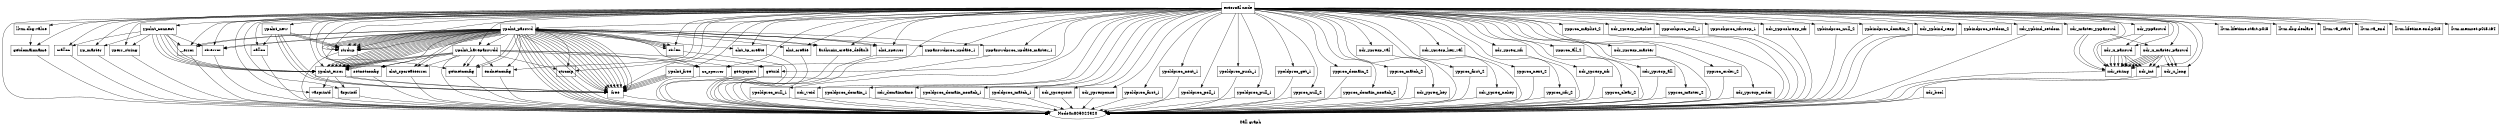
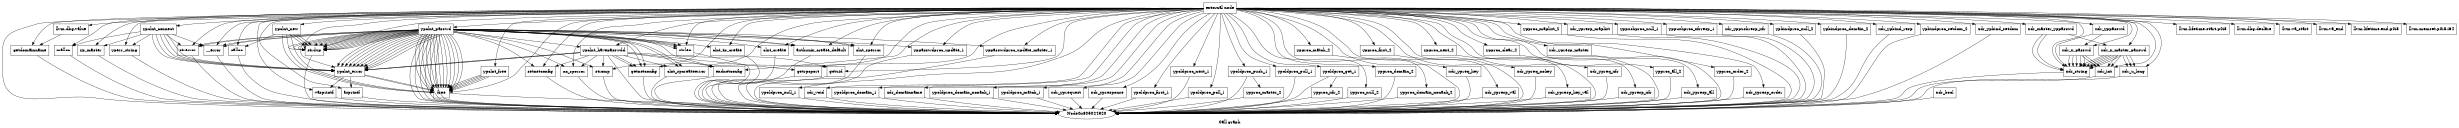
  digraph {
    label="Call graph"
    node [shape=record]
    n1 [label="{external node}"]
    n2 [label="{ypclnt_connect}"]
    n3 [label="{llvm.dbg.value}"]
    n4 [label="{malloc}"]
    n5 [label="{__error}"]
    n6 [label="{strerror}"]
    n7 [label="{getdomainname}"]
    n8 [label="{yp_master}"]
    n9 [label="{yperr_string}"]
    n10 [label="{ypclnt_error}"]
    n11 [label="{llvm.lifetime.start.p0i8}"]
    n12 [label="{llvm.dbg.declare}"]
    n13 [label="{free}"]
    n14 [label="{llvm.va_start}"]
    n15 [label="{vasprintf}"]
    n16 [label="{llvm.va_end}"]
    n17 [label="{asprintf}"]
    n18 [label="{llvm.lifetime.end.p0i8}"]
    n19 [label="{ypclnt_free}"]
    n20 [label="{ypclnt_new}"]
    n21 [label="{calloc}"]
    n22 [label="{strdup}"]
    n23 [label="{ypclnt_havepasswdd}"]
    n24 [label="{getrpcport}"]
    n25 [label="{getuid}"]
    n26 [label="{setnetconfig}"]
    n27 [label="{getnetconfig}"]
    n28 [label="{strcmp}"]
    n29 [label="{nc_sperror}"]
    n30 [label="{clnt_tp_create}"]
    n31 [label="{clnt_spcreateerror}"]
    n32 [label="{endnetconfig}"]
    n33 [label="{ypclnt_passwd}"]
    n34 [label="{llvm.memset.p0i8.i64}"]
    n35 [label="{clnt_create}"]
    n36 [label="{authunix_create_default}"]
    n37 [label="{clnt_sperror}"]
    n38 [label="{strlen}"]
    n39 [label="{ypoldproc_null_1}"]
    n40 [label="{xdr_void}"]
    n41 [label="{ypoldproc_domain_1}"]
    n42 [label="{xdr_domainname}"]
    n43 [label="{ypoldproc_domain_nonack_1}"]
    n44 [label="{ypoldproc_match_1}"]
    n45 [label="{xdr_yprequest}"]
    n46 [label="{xdr_ypresponse}"]
    n47 [label="{ypoldproc_first_1}"]
    n48 [label="{ypoldproc_next_1}"]
    n49 [label="{ypoldproc_poll_1}"]
    n50 [label="{ypoldproc_push_1}"]
    n51 [label="{ypoldproc_pull_1}"]
    n52 [label="{ypoldproc_get_1}"]
    n53 [label="{ypproc_null_2}"]
    n54 [label="{ypproc_domain_2}"]
    n55 [label="{ypproc_domain_nonack_2}"]
    n56 [label="{ypproc_match_2}"]
    n57 [label="{xdr_ypreq_key}"]
    n58 [label="{xdr_ypresp_val}"]
    n59 [label="{ypproc_first_2}"]
    n60 [label="{xdr_ypreq_nokey}"]
    n61 [label="{xdr_ypresp_key_val}"]
    n62 [label="{ypproc_next_2}"]
    n63 [label="{ypproc_xfr_2}"]
    n64 [label="{xdr_ypreq_xfr}"]
    n65 [label="{xdr_ypresp_xfr}"]
    n66 [label="{ypproc_clear_2}"]
    n67 [label="{ypproc_all_2}"]
    n68 [label="{xdr_ypresp_all}"]
    n69 [label="{ypproc_master_2}"]
    n70 [label="{xdr_ypresp_master}"]
    n71 [label="{ypproc_order_2}"]
    n72 [label="{xdr_ypresp_order}"]
    n73 [label="{ypproc_maplist_2}"]
    n74 [label="{xdr_ypresp_maplist}"]
    n75 [label="{yppushproc_null_1}"]
    n76 [label="{yppushproc_xfrresp_1}"]
    n77 [label="{xdr_yppushresp_xfr}"]
    n78 [label="{ypbindproc_null_2}"]
    n79 [label="{ypbindproc_domain_2}"]
    n80 [label="{xdr_ypbind_resp}"]
    n81 [label="{ypbindproc_setdom_2}"]
    n82 [label="{xdr_ypbind_setdom}"]
    n83 [label="{xdr_x_passwd}"]
    n84 [label="{xdr_string}"]
    n85 [label="{xdr_int}"]
    n86 [label="{xdr_yppasswd}"]
    n87 [label="{yppasswdproc_update_1}"]
    n88 [label="{yppasswdproc_update_master_1}"]
    n89 [label="{xdr_x_master_passwd}"]
    n90 [label="{xdr_u_long}"]
    n91 [label="{xdr_master_yppasswd}"]
    Node0x805024320 [shape=""]
    n93 [label="{xdr_bool}"]
    n1 -> n2
    n1 -> n3
    n1 -> n4
    n1 -> n5
    n1 -> n6
    n1 -> n7
    n1 -> n8
    n1 -> n9
    n1 -> n10
    n1 -> n11
    n1 -> n12
    n1 -> n13
    n1 -> n14
    n1 -> n15
    n1 -> n16
    n1 -> n17
    n1 -> n18
    n1 -> n19
    n1 -> n20
    n1 -> n21
    n1 -> n22
    n1 -> n23
    n1 -> n24
    n1 -> n25
    n1 -> n26
    n1 -> n27
    n1 -> n28
    n1 -> n29
    n1 -> n30
    n1 -> n31
    n1 -> n32
    n1 -> n33
    n1 -> n34
    n1 -> n35
    n1 -> n36
    n1 -> n37
    n1 -> n38
    n1 -> n39
    n1 -> n40
    n1 -> n41
    n1 -> n42
    n1 -> n43
    n1 -> n44
    n1 -> n45
    n1 -> n46
    n1 -> n47
    n1 -> n48
    n1 -> n49
    n1 -> n50
    n1 -> n51
    n1 -> n52
    n1 -> n53
    n1 -> n54
    n1 -> n55
    n1 -> n56
    n1 -> n57
    n1 -> n58
    n1 -> n59
    n1 -> n60
    n1 -> n61
    n1 -> n62
-   n1 -> n63
+   n52 -> n63
    n1 -> n64
    n1 -> n65
    n1 -> n66
    n1 -> n67
    n1 -> n68
-   n1 -> n69
+   n50 -> n69
    n1 -> n70
    n1 -> n71
    n1 -> n72
    n1 -> n73
    n1 -> n74
    n1 -> n75
    n1 -> n76
    n1 -> n77
    n1 -> n78
    n1 -> n79
    n1 -> n80
    n1 -> n81
    n1 -> n82
    n1 -> n83
    n1 -> n84
    n1 -> n85
    n1 -> n86
    n1 -> n87
    n1 -> n88
    n1 -> n89
    n1 -> n90
    n1 -> n91
    n1 -> Node0x805024320
    n2 -> n4
    n2 -> n5
    n2 -> n6
    n2 -> n8
    n2 -> n9
    n2 -> n10
    n2 -> n10
    n2 -> n10
    n2 -> n10
    n2 -> n10
    n3 -> n7
    n4 -> Node0x805024320
    n5 -> Node0x805024320
    n6 -> Node0x805024320
    n7 -> Node0x805024320
    n8 -> Node0x805024320
    n9 -> Node0x805024320
    n10 -> n13
    n10 -> n13
    n10 -> n15
    n10 -> n17
    n13 -> Node0x805024320
    n15 -> Node0x805024320
    n17 -> Node0x805024320
    n19 -> n13
    n19 -> n13
    n19 -> n13
    n19 -> n13
    n19 -> n13
    n20 -> n13
    n20 -> n13
    n20 -> n13
    n20 -> n21
    n20 -> n22
    n20 -> n22
    n20 -> n22
    n21 -> Node0x805024320
    n22 -> Node0x805024320
    n23 -> n10
    n23 -> n10
    n23 -> n10
    n23 -> n24
    n23 -> n25
    n23 -> n26
    n23 -> n27
    n23 -> n27
    n23 -> n28
    n23 -> n29
    n23 -> n31
    n23 -> n32
    n23 -> Node0x805024320
    n24 -> Node0x805024320
    n25 -> Node0x805024320
    n26 -> Node0x805024320
    n27 -> Node0x805024320
    n28 -> Node0x805024320
    n29 -> Node0x805024320
    n30 -> Node0x805024320
    n31 -> Node0x805024320
    n32 -> Node0x805024320
    n33 -> n5
    n33 -> n5
    n33 -> n6
    n33 -> n6
    n33 -> n10
    n33 -> n10
    n33 -> n10
    n33 -> n10
    n33 -> n10
    n33 -> n10
    n33 -> n10
    n33 -> n10
    n33 -> n10
    n33 -> n10
    n33 -> n10
    n33 -> n13
    n33 -> n13
    n33 -> n13
    n33 -> n13
    n33 -> n13
    n33 -> n13
    n33 -> n13
    n33 -> n13
    n33 -> n13
    n33 -> n13
    n33 -> n13
    n33 -> n13
    n33 -> n13
    n33 -> n22
    n33 -> n22
    n33 -> n22
    n33 -> n22
    n33 -> n22
    n33 -> n22
    n33 -> n22
    n33 -> n22
    n33 -> n22
    n33 -> n22
    n33 -> n22
    n33 -> n22
    n33 -> n22
    n33 -> n22
    n33 -> n23
    n33 -> n26
    n33 -> n27
    n33 -> n27
    n33 -> n28
    n33 -> n29
    n33 -> n30
    n33 -> n31
    n33 -> n31
    n33 -> n32
    n33 -> n35
    n33 -> n36
    n33 -> n36
    n33 -> n37
    n33 -> n37
    n33 -> n38
    n33 -> n38
    n33 -> n38
    n33 -> n38
    n33 -> n87
    n33 -> n88
    n33 -> Node0x805024320
    n33 -> Node0x805024320
    n33 -> Node0x805024320
    n33 -> Node0x805024320
    n33 -> Node0x805024320
    n33 -> Node0x805024320
    n35 -> Node0x805024320
    n36 -> Node0x805024320
    n37 -> Node0x805024320
    n38 -> Node0x805024320
    n39 -> Node0x805024320
    n40 -> Node0x805024320
    n41 -> Node0x805024320
    n42 -> Node0x805024320
    n43 -> Node0x805024320
    n44 -> Node0x805024320
    n45 -> Node0x805024320
    n46 -> Node0x805024320
    n47 -> Node0x805024320
    n48 -> Node0x805024320
    n49 -> Node0x805024320
    n50 -> Node0x805024320
    n51 -> Node0x805024320
    n52 -> Node0x805024320
    n53 -> Node0x805024320
    n54 -> Node0x805024320
    n55 -> Node0x805024320
    n56 -> Node0x805024320
    n57 -> Node0x805024320
    n58 -> Node0x805024320
    n59 -> Node0x805024320
    n60 -> Node0x805024320
    n61 -> Node0x805024320
    n62 -> Node0x805024320
    n63 -> Node0x805024320
    n64 -> Node0x805024320
    n65 -> Node0x805024320
    n66 -> Node0x805024320
    n67 -> Node0x805024320
    n68 -> Node0x805024320
    n69 -> Node0x805024320
    n70 -> Node0x805024320
    n71 -> Node0x805024320
    n72 -> Node0x805024320
    n73 -> Node0x805024320
    n74 -> Node0x805024320
    n75 -> Node0x805024320
    n76 -> Node0x805024320
    n77 -> Node0x805024320
    n78 -> Node0x805024320
    n79 -> Node0x805024320
    n80 -> Node0x805024320
    n81 -> Node0x805024320
    n82 -> Node0x805024320
    n83 -> n84
    n83 -> n84
    n83 -> n84
    n83 -> n84
    n83 -> n84
    n83 -> n85
    n83 -> n85
    n84 -> Node0x805024320
    n85 -> Node0x805024320
    n86 -> n83
    n86 -> n84
    n87 -> Node0x805024320
    n88 -> Node0x805024320
    n89 -> n84
    n89 -> n84
    n89 -> n84
    n89 -> n84
    n89 -> n84
    n89 -> n84
    n89 -> n85
    n89 -> n85
    n89 -> n90
    n89 -> n90
    n89 -> n90
    n90 -> Node0x805024320
    n91 -> n84
    n91 -> n84
    n91 -> n89
    n93 -> Node0x805024320
  }
